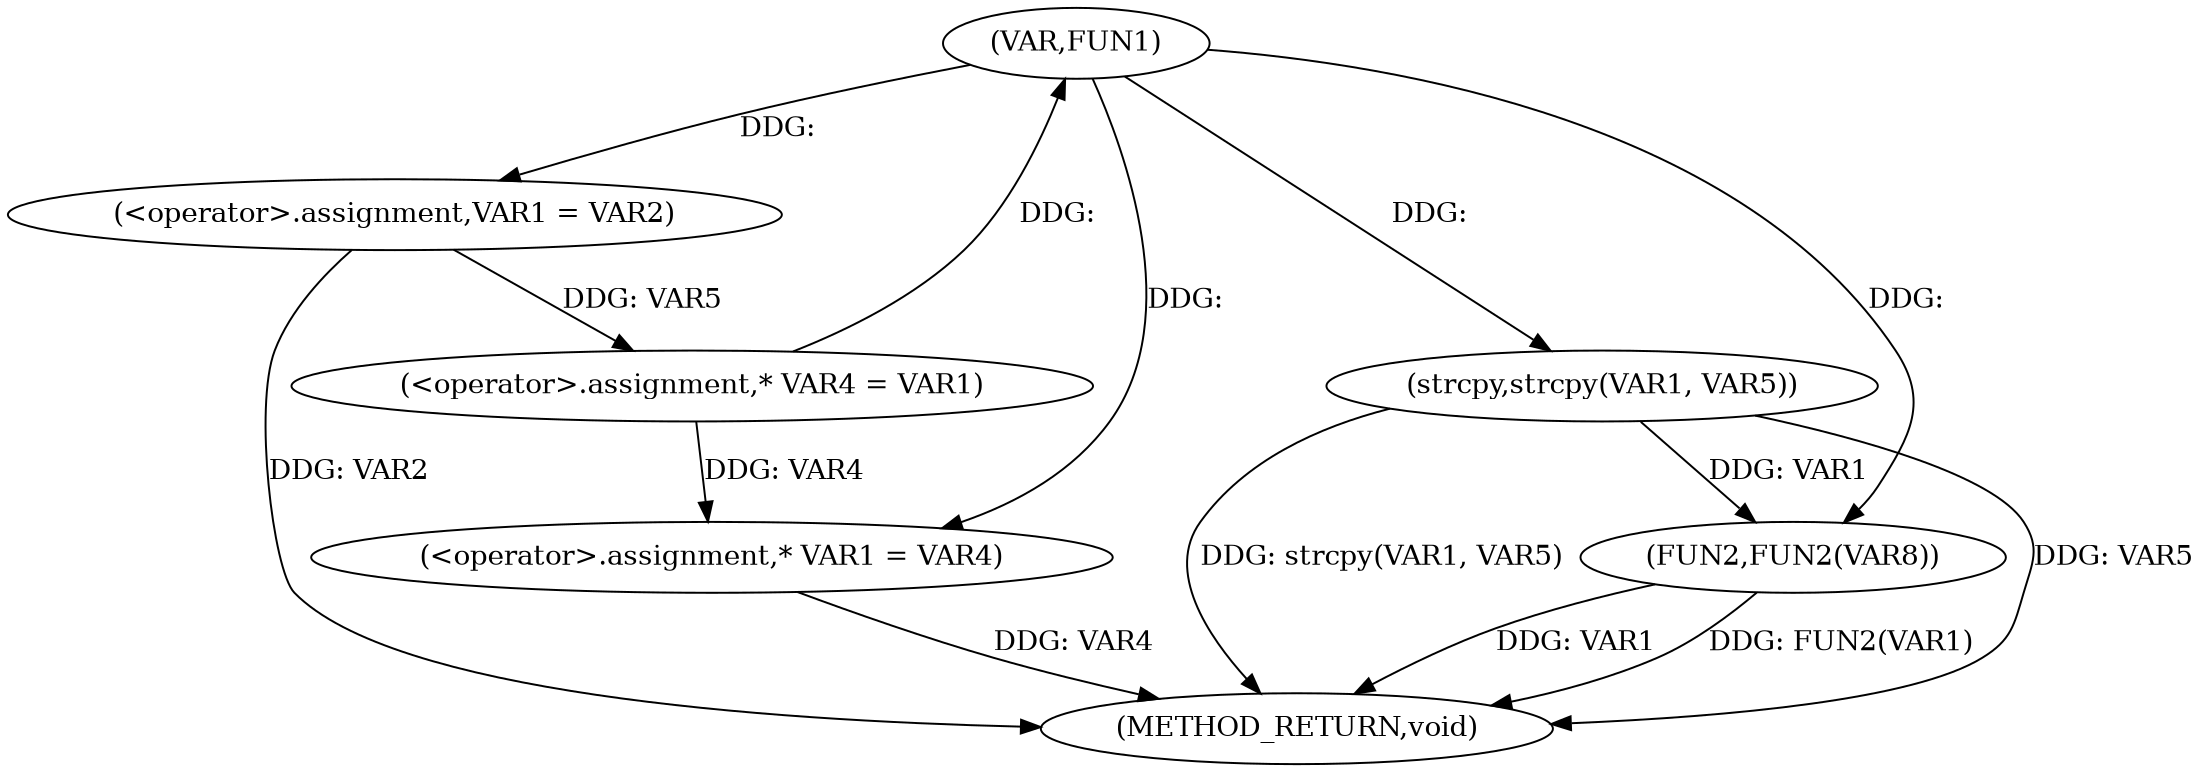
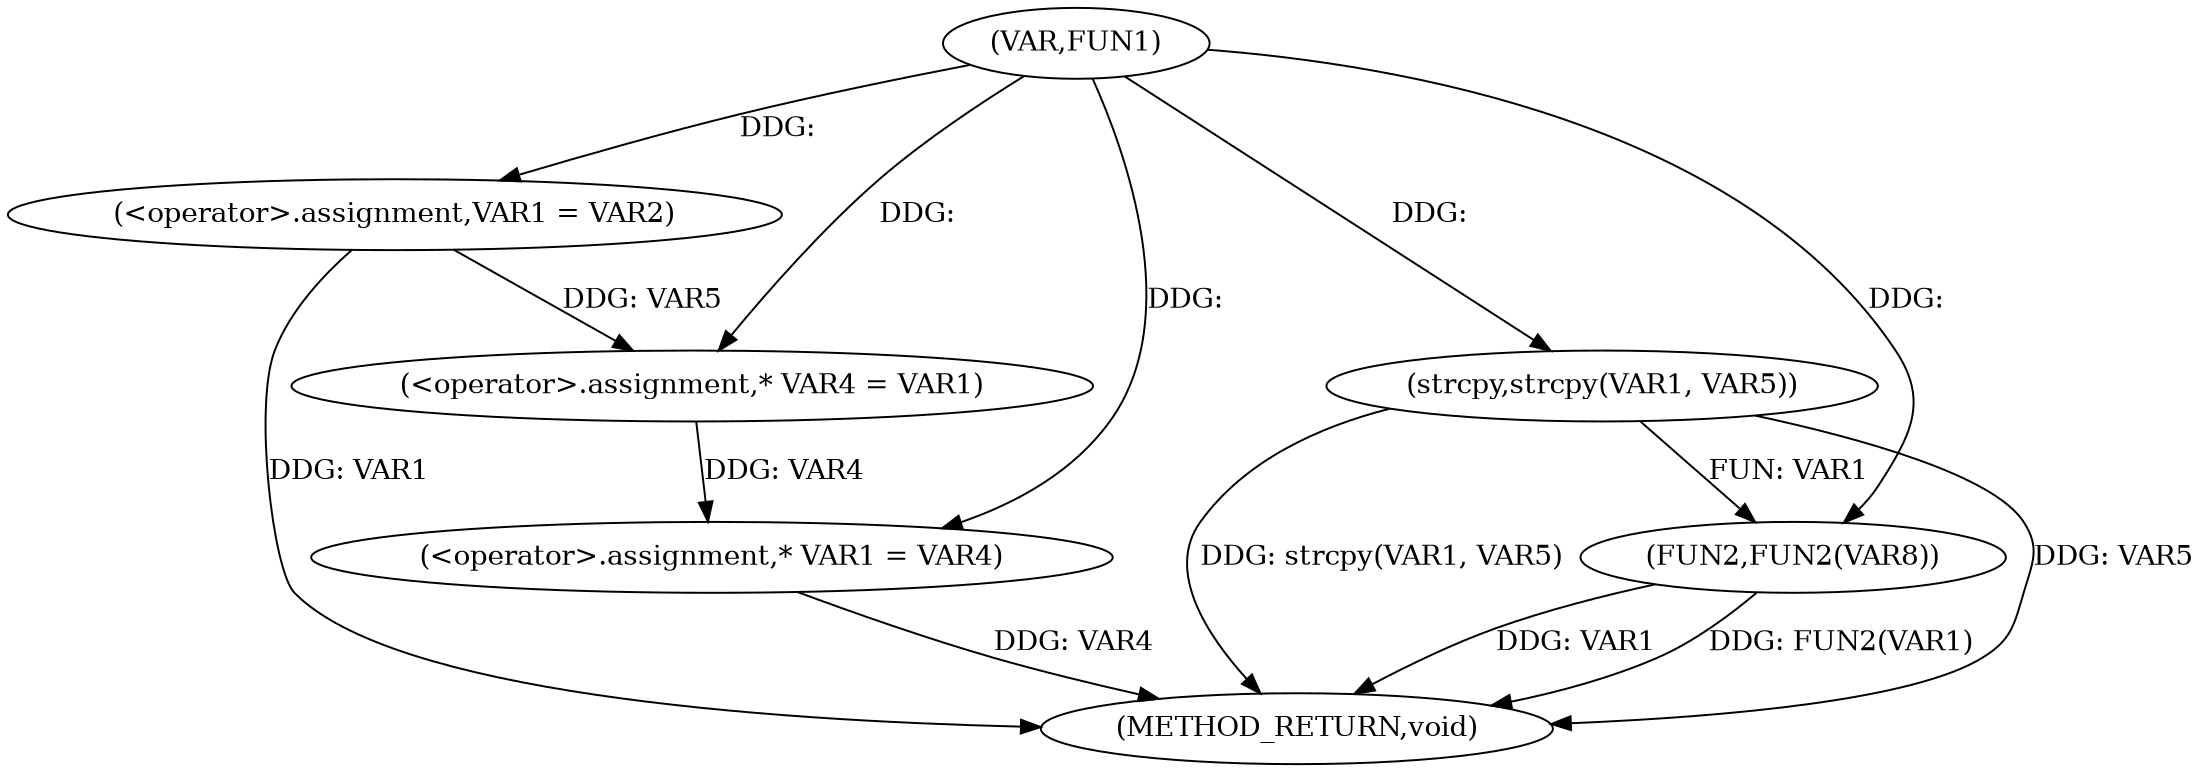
  digraph {
    n1 [label="(VAR,FUN1)"]
    n2 [label="(<operator>.assignment,VAR1 = VAR2)"]
    n3 [label="(<operator>.assignment,* VAR4 = VAR1)"]
    n4 [label="(<operator>.assignment,* VAR1 = VAR4)"]
    n5 [label="(strcpy,strcpy(VAR1, VAR5))"]
    n6 [label="(FUN2,FUN2(VAR8))"]
    n7 [label="(METHOD_RETURN,void)"]
    n1 -> n2 [label="DDG: "]
-   n3 -> n1 [label="DDG: "]
+   n1 -> n3 [label="DDG: "]
    n1 -> n4 [label="DDG: "]
    n1 -> n5 [label="DDG: "]
    n1 -> n6 [label="DDG: "]
    n2 -> n3 [label="DDG: VAR5"]
-   n2 -> n7 [label="DDG: VAR2"]
+   n2 -> n7 [label="DDG: VAR1"]
    n3 -> n4 [label="DDG: VAR4"]
    n4 -> n7 [label="DDG: VAR4"]
-   n5 -> n6 [label="DDG: VAR1"]
+   n5 -> n6 [label="FUN: VAR1"]
    n5 -> n7 [label="DDG: strcpy(VAR1, VAR5)"]
    n5 -> n7 [label="DDG: VAR5"]
    n6 -> n7 [label="DDG: VAR1"]
    n6 -> n7 [label="DDG: FUN2(VAR1)"]
  }
